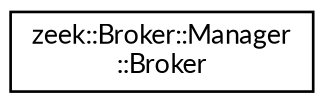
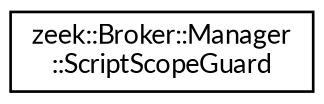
  digraph {
    rankdir=LR
    fontname=Lato
-   n1 [color=black fillcolor=white fontname=Lato fontsize=10 height=0.2 label="zeek::Broker::Manager\l::Broker" shape=record style=filled width=0.4]
+   n1 [color=black fillcolor=white fontname=Lato fontsize=10 height=0.2 label="zeek::Broker::Manager\l::ScriptScopeGuard" shape=record style=filled width=0.4]
  }
